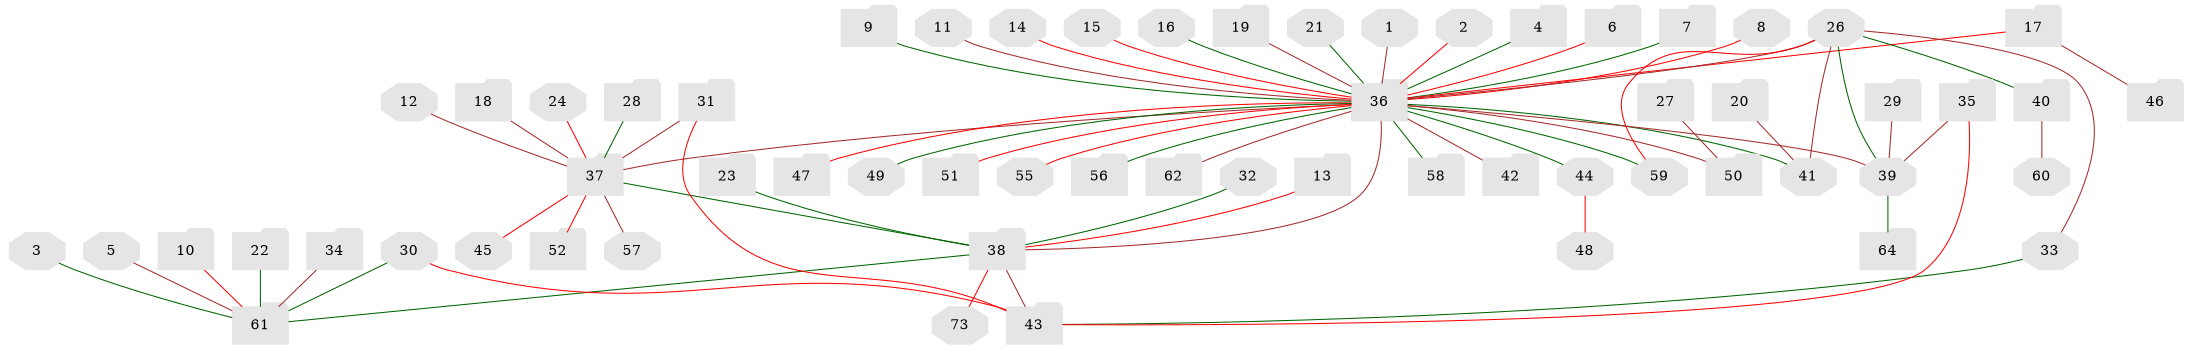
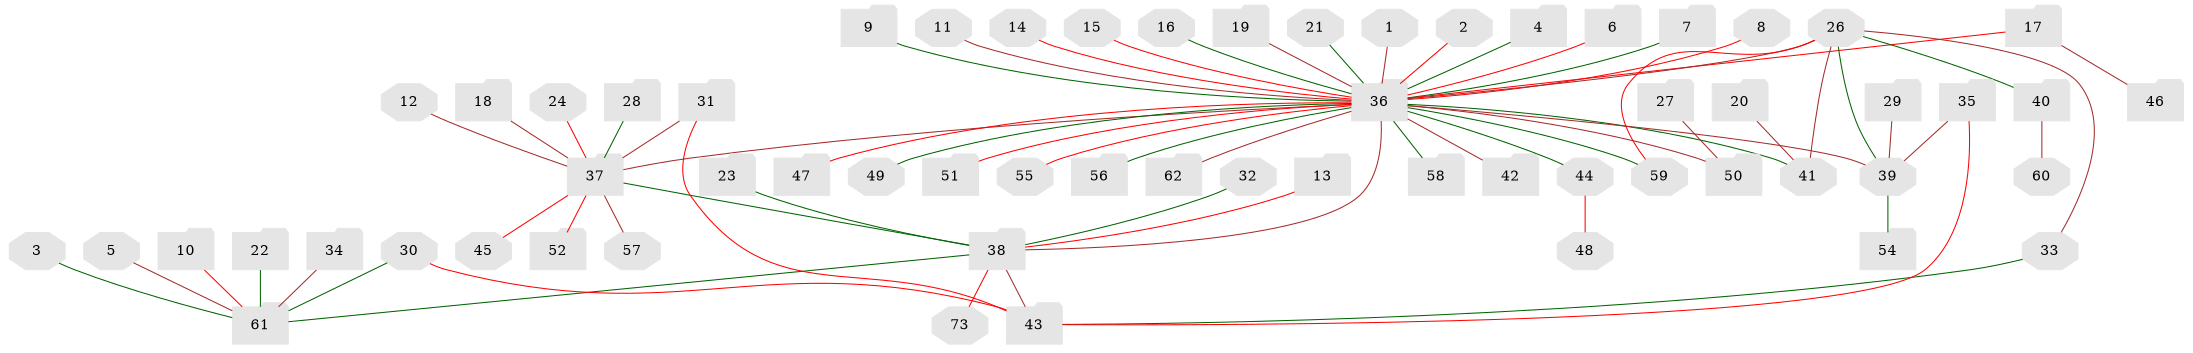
  graph {
    node [color=gray90 shape=folder style=filled]
    edge [color=brown weight=1.0]
    1 [shape=octagon]
    36
    37
    38
    41 [shape=octagon]
    58
    39 [shape=octagon]
    59 [shape=octagon]
    50
    42
    44 [shape=octagon]
    47
    49 [shape=octagon]
    51
    55 [shape=octagon]
    56
    62
    2 [shape=octagon]
    3 [shape=octagon]
    61
    4
    5 [shape=octagon]
    6
    7
    8 [shape=octagon]
    9
    10
    11 [shape=octagon]
    12 [shape=octagon]
    45 [shape=octagon]
    52
    57 [shape=octagon]
    13
    43
    n35 [label=73 shape=octagon]
    14 [shape=octagon]
    15 [shape=octagon]
    16 [shape=octagon]
    17
    46
    18
    19
    20
    21 [shape=octagon]
    22
    23
    24 [shape=octagon]
    26 [shape=octagon]
    33 [shape=octagon]
    40
-   54 [label=64]
+   54
    60 [shape=octagon]
    27
    28
    29
    30 [shape=octagon]
    31
    32 [shape=octagon]
    34
    35
    48 [shape=octagon]
    1 -- 36
    36 -- 37
    36 -- 38
    36 -- 41 [color=darkgreen]
    36 -- 58 [color=darkgreen]
    36 -- 39
    36 -- 59 [color=darkgreen]
    36 -- 50
    36 -- 42
    36 -- 44 [color=darkgreen]
    36 -- 47 [color=red]
    36 -- 49 [color=darkgreen]
    36 -- 51 [color=red weight=2.0]
    36 -- 55 [color=red]
    36 -- 56 [color=darkgreen]
    36 -- 62
    37 -- 38 [color=darkgreen]
    37 -- 45 [color=red]
    37 -- 52 [color=red]
    37 -- 57
    38 -- 61 [color=darkgreen]
    38 -- 43
    38 -- n35 [color=red]
    39 -- 54 [color=darkgreen]
    44 -- 48 [color=red]
    2 -- 36 [color=red]
    3 -- 61 [color=darkgreen]
    4 -- 36 [color=darkgreen]
    5 -- 61
    6 -- 36 [color=red]
    7 -- 36 [color=darkgreen]
    8 -- 36 [color=red]
    9 -- 36 [color=darkgreen]
    10 -- 61 [color=red]
    11 -- 36
    12 -- 37
    13 -- 38 [color=red]
    14 -- 36 [color=red]
    15 -- 36 [color=red]
    16 -- 36 [color=darkgreen]
    17 -- 36 [color=red]
    17 -- 46
    18 -- 37
    19 -- 36
    20 -- 41
    21 -- 36 [color=darkgreen]
    22 -- 61 [color=darkgreen]
    23 -- 38 [color=darkgreen]
    24 -- 37 [color=red]
    26 -- 36
    26 -- 41
    26 -- 39 [color=darkgreen]
    26 -- 59 [color=red]
    26 -- 33
    26 -- 40 [color=darkgreen]
    33 -- 43 [color=darkgreen]
    40 -- 60
    27 -- 50
    28 -- 37 [color=darkgreen]
    29 -- 39
    30 -- 61 [color=darkgreen]
    30 -- 43 [color=red]
    31 -- 37
    31 -- 43 [color=red]
    32 -- 38 [color=darkgreen]
    34 -- 61
    35 -- 39
    35 -- 43 [color=red]
  }
